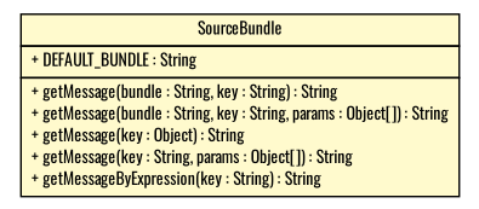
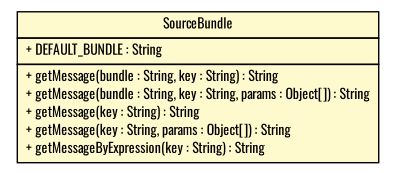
  digraph {
    nodesep=0.25
    ranksep=0.5
    fontname=Oswald
-   n1 [fontcolor=black fontname=Oswald fontsize=10.0 label=<<table title="br.gov.to.sefaz.util.message.SourceBundle" border="0" cellborder="1" cellspacing="0" cellpadding="2" port="p" bgcolor="lemonChiffon" href="./SourceBundle.html"> 		<tr><td><table border="0" cellspacing="0" cellpadding="1"> <tr><td align="center" balign="center"> SourceBundle </td></tr> 		</table></td></tr> 		<tr><td><table border="0" cellspacing="0" cellpadding="1"> <tr><td align="left" balign="left"> + DEFAULT_BUNDLE : String </td></tr> 		</table></td></tr> 		<tr><td><table border="0" cellspacing="0" cellpadding="1"> <tr><td align="left" balign="left"> + getMessage(bundle : String, key : String) : String </td></tr> <tr><td align="left" balign="left"> + getMessage(bundle : String, key : String, params : Object[]) : String </td></tr> <tr><td align="left" balign="left"> + getMessage(key : Object) : String </td></tr> <tr><td align="left" balign="left"> + getMessage(key : String, params : Object[]) : String </td></tr> <tr><td align="left" balign="left"> + getMessageByExpression(key : String) : String </td></tr> 		</table></td></tr> 		</table>> shape=plaintext]
+   n1 [fontcolor=black fontname=Oswald fontsize=10.0 label=<<table title="br.gov.to.sefaz.util.message.SourceBundle" border="0" cellborder="1" cellspacing="0" cellpadding="2" port="p" bgcolor="lemonChiffon" href="./SourceBundle.html"> 		<tr><td><table border="0" cellspacing="0" cellpadding="1"> <tr><td align="center" balign="center"> SourceBundle </td></tr> 		</table></td></tr> 		<tr><td><table border="0" cellspacing="0" cellpadding="1"> <tr><td align="left" balign="left"> + DEFAULT_BUNDLE : String </td></tr> 		</table></td></tr> 		<tr><td><table border="0" cellspacing="0" cellpadding="1"> <tr><td align="left" balign="left"> + getMessage(bundle : String, key : String) : String </td></tr> <tr><td align="left" balign="left"> + getMessage(bundle : String, key : String, params : Object[]) : String </td></tr> <tr><td align="left" balign="left"> + getMessage(key : String) : String </td></tr> <tr><td align="left" balign="left"> + getMessage(key : String, params : Object[]) : String </td></tr> <tr><td align="left" balign="left"> + getMessageByExpression(key : String) : String </td></tr> 		</table></td></tr> 		</table>> shape=plaintext]
  }
